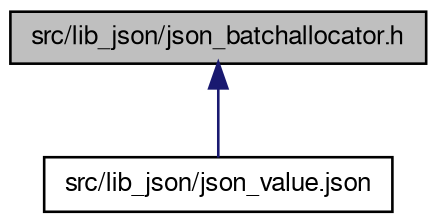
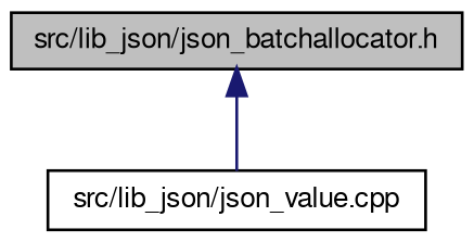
  digraph {
    node [color=black fontname=FreeSans fontsize=10 shape=record style=filled]
    n1 [fillcolor=grey75 fontcolor=black height=0.2 label="src/lib_json/json_batchallocator.h" width=0.4]
-   n2 [fillcolor=white height=0.2 label="src/lib_json/json_value.json" width=0.4]
+   n2 [fillcolor=white height=0.2 label="src/lib_json/json_value.cpp" width=0.4]
    n1 -> n2 [color=midnightblue dir=back fontname=FreeSans fontsize=10 labelfontname=FreeSans labelfontsize=10 style=solid]
  }
